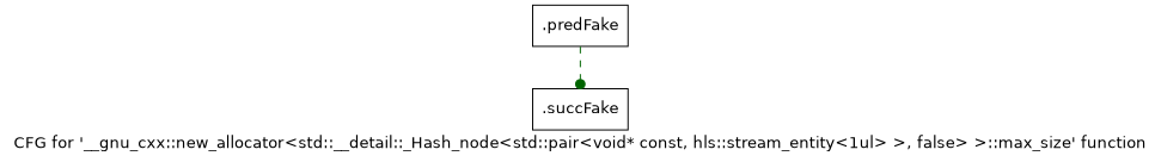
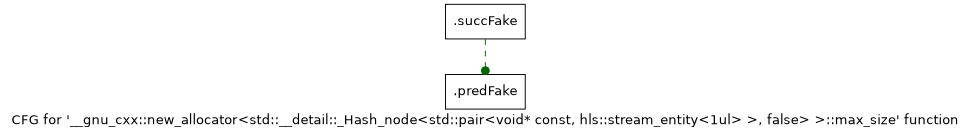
  digraph {
    label="CFG for '__gnu_cxx::new_allocator\<std::__detail::_Hash_node\<std::pair\<void* const, hls::stream_entity\<1ul\> \>, false\> \>::max_size' function"
    fontname="DejaVu Sans"
    node [shape=record fontname="DejaVu Sans"]
    n1 [label="{.predFake}"]
    n2 [filename="/mnt/xilinx/Vitis_HLS/2021.2/tps/lnx64/gcc-6.2.0/lib/gcc/x86_64-pc-linux-gnu/6.2.0/../../../../include/c++/6.2.0/ext/new_allocator.h" label="{.succFake}" linenumber=114]
-   n1 -> n2 [execusionnum=4 filename="/mnt/xilinx/Vitis_HLS/2021.2/tps/lnx64/gcc-6.2.0/lib/gcc/x86_64-pc-linux-gnu/6.2.0/../../../../include/c++/6.2.0/ext/new_allocator.h" color=darkgreen style=dashed arrowhead=dot fontname="DejaVu Sans"]
+   n2 -> n1 [execusionnum=4 filename="/mnt/xilinx/Vitis_HLS/2021.2/tps/lnx64/gcc-6.2.0/lib/gcc/x86_64-pc-linux-gnu/6.2.0/../../../../include/c++/6.2.0/ext/new_allocator.h" color=darkgreen style=dashed arrowhead=dot fontname="DejaVu Sans"]
  }
